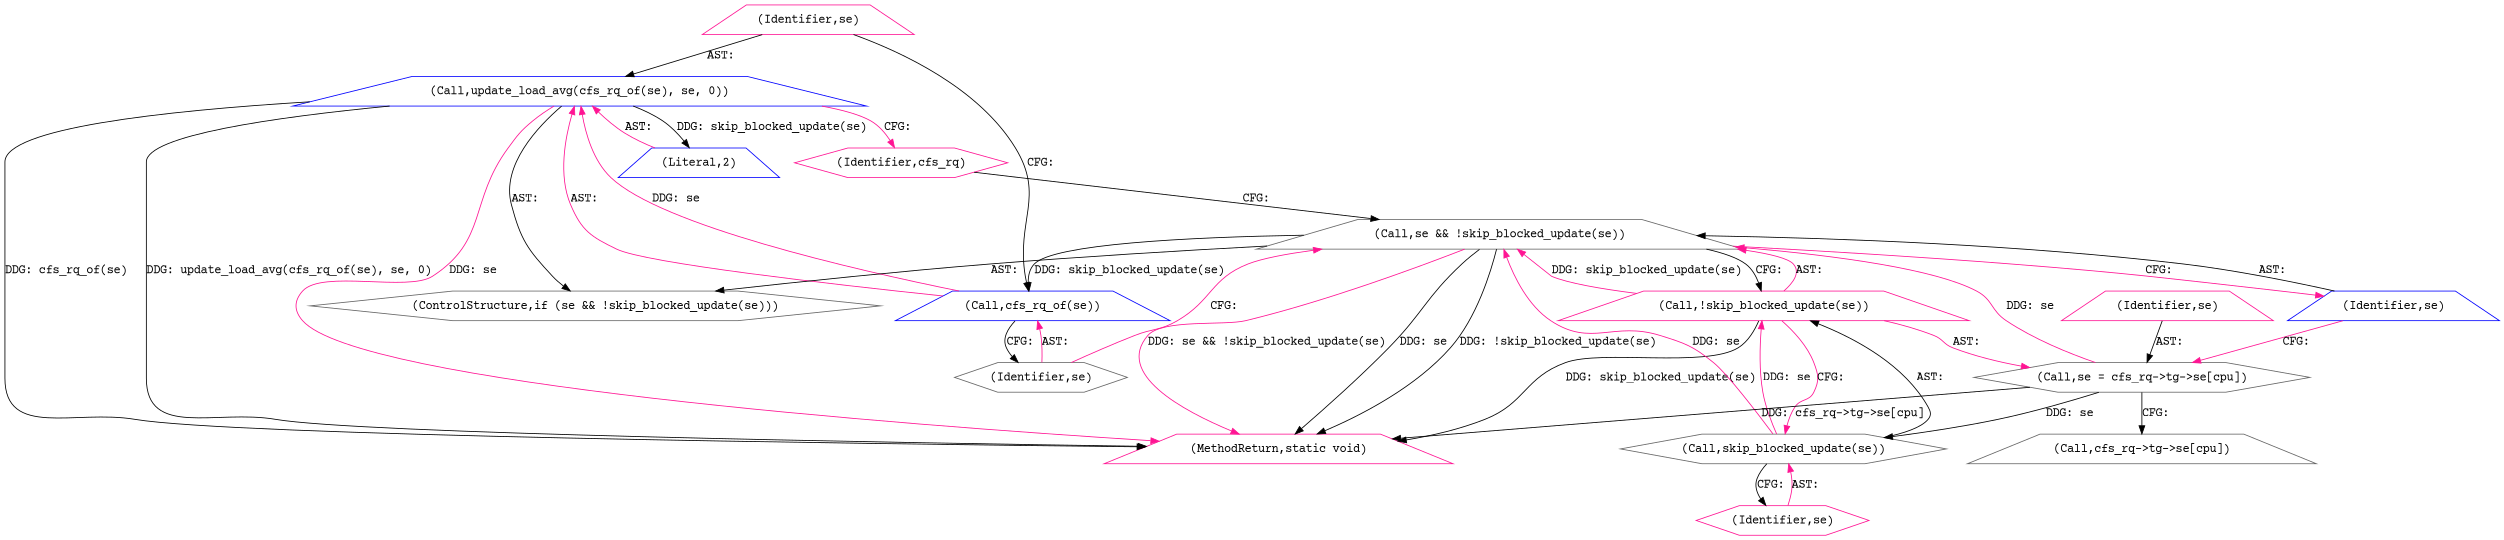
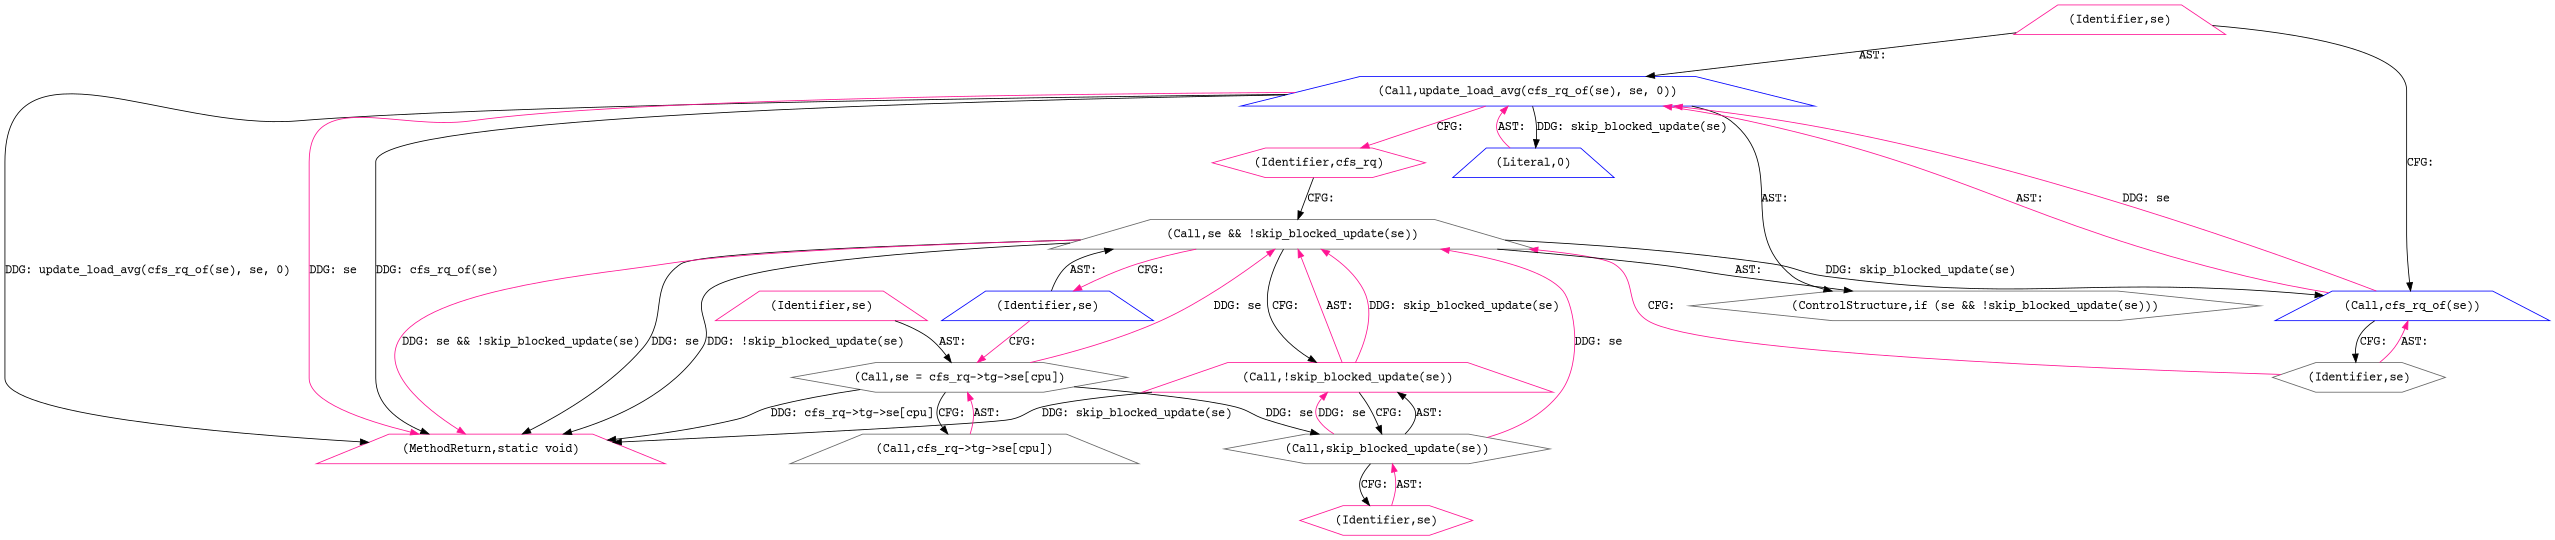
  digraph {
    fontname="Courier Prime"
    node [color=gray40 fontname="Courier Prime" shape=trapezium]
    edge [color=black fontname="Courier Prime"]
    n1 [color=blue label="(Call,update_load_avg(cfs_rq_of(se), se, 0))"]
    n2 [label="(ControlStructure,if (se && !skip_blocked_update(se)))" shape=hexagon]
-   n3 [color=blue label="(Literal,2)"]
+   n3 [color=blue label="(Literal,0)"]
    n4 [color=deeppink label="(MethodReturn,static void)"]
    n5 [color=deeppink label="(Identifier,cfs_rq)" shape=hexagon]
    n6 [color=blue label="(Call,cfs_rq_of(se))"]
    n7 [label="(Identifier,se)" shape=hexagon]
    n8 [label="(Call,se && !skip_blocked_update(se))"]
    n9 [color=deeppink label="(Call,!skip_blocked_update(se))"]
    n10 [color=blue label="(Identifier,se)"]
    n11 [label="(Call,skip_blocked_update(se))" shape=hexagon]
    n12 [label="(Call,se = cfs_rq->tg->se[cpu])" shape=hexagon]
    n13 [label="(Call,cfs_rq->tg->se[cpu])"]
    n14 [color=deeppink label="(Identifier,se)" shape=hexagon]
    n15 [color=deeppink label="(Identifier,se)"]
    n16 [color=deeppink label="(Identifier,se)"]
    n1 -> n2 [label="AST: "]
    n1 -> n3 [label="DDG: skip_blocked_update(se)"]
    n1 -> n4 [label="DDG: cfs_rq_of(se)"]
    n1 -> n4 [label="DDG: update_load_avg(cfs_rq_of(se), se, 0)"]
    n1 -> n4 [color=deeppink label="DDG: se"]
    n1 -> n5 [color=deeppink label="CFG: "]
    n3 -> n1 [color=deeppink label="AST: "]
    n5 -> n8 [label="CFG: "]
    n6 -> n1 [color=deeppink label="AST: "]
    n6 -> n1 [color=deeppink label="DDG: se"]
    n6 -> n7 [label="CFG: "]
    n7 -> n6 [color=deeppink label="AST: "]
    n7 -> n8 [color=deeppink label="CFG: "]
    n8 -> n2 [label="AST: "]
    n8 -> n4 [label="DDG: se"]
    n8 -> n4 [label="DDG: !skip_blocked_update(se)"]
    n8 -> n4 [color=deeppink label="DDG: se && !skip_blocked_update(se)"]
    n8 -> n6 [label="DDG: skip_blocked_update(se)"]
    n8 -> n9 [label="CFG: "]
    n8 -> n10 [color=deeppink label="CFG: "]
    n9 -> n4 [label="DDG: skip_blocked_update(se)"]
    n9 -> n8 [color=deeppink label="AST: "]
    n9 -> n8 [color=deeppink label="DDG: skip_blocked_update(se)"]
-   n9 -> n11 [color=deeppink label="CFG: "]
+   n9 -> n11 [label="CFG: "]
    n10 -> n8 [label="AST: "]
    n10 -> n12 [color=deeppink label="CFG: "]
    n11 -> n8 [color=deeppink label="DDG: se"]
    n11 -> n9 [label="AST: "]
    n11 -> n9 [color=deeppink label="DDG: se"]
    n11 -> n14 [label="CFG: "]
    n12 -> n4 [label="DDG: cfs_rq->tg->se[cpu]"]
    n12 -> n8 [color=deeppink label="DDG: se"]
    n12 -> n11 [label="DDG: se"]
    n12 -> n13 [label="CFG: "]
-   n9 -> n12 [color=deeppink label="AST: "]
+   n13 -> n12 [color=deeppink label="AST: "]
    n14 -> n11 [color=deeppink label="AST: "]
    n15 -> n12 [label="AST: "]
    n16 -> n1 [label="AST: "]
    n16 -> n6 [label="CFG: "]
  }
